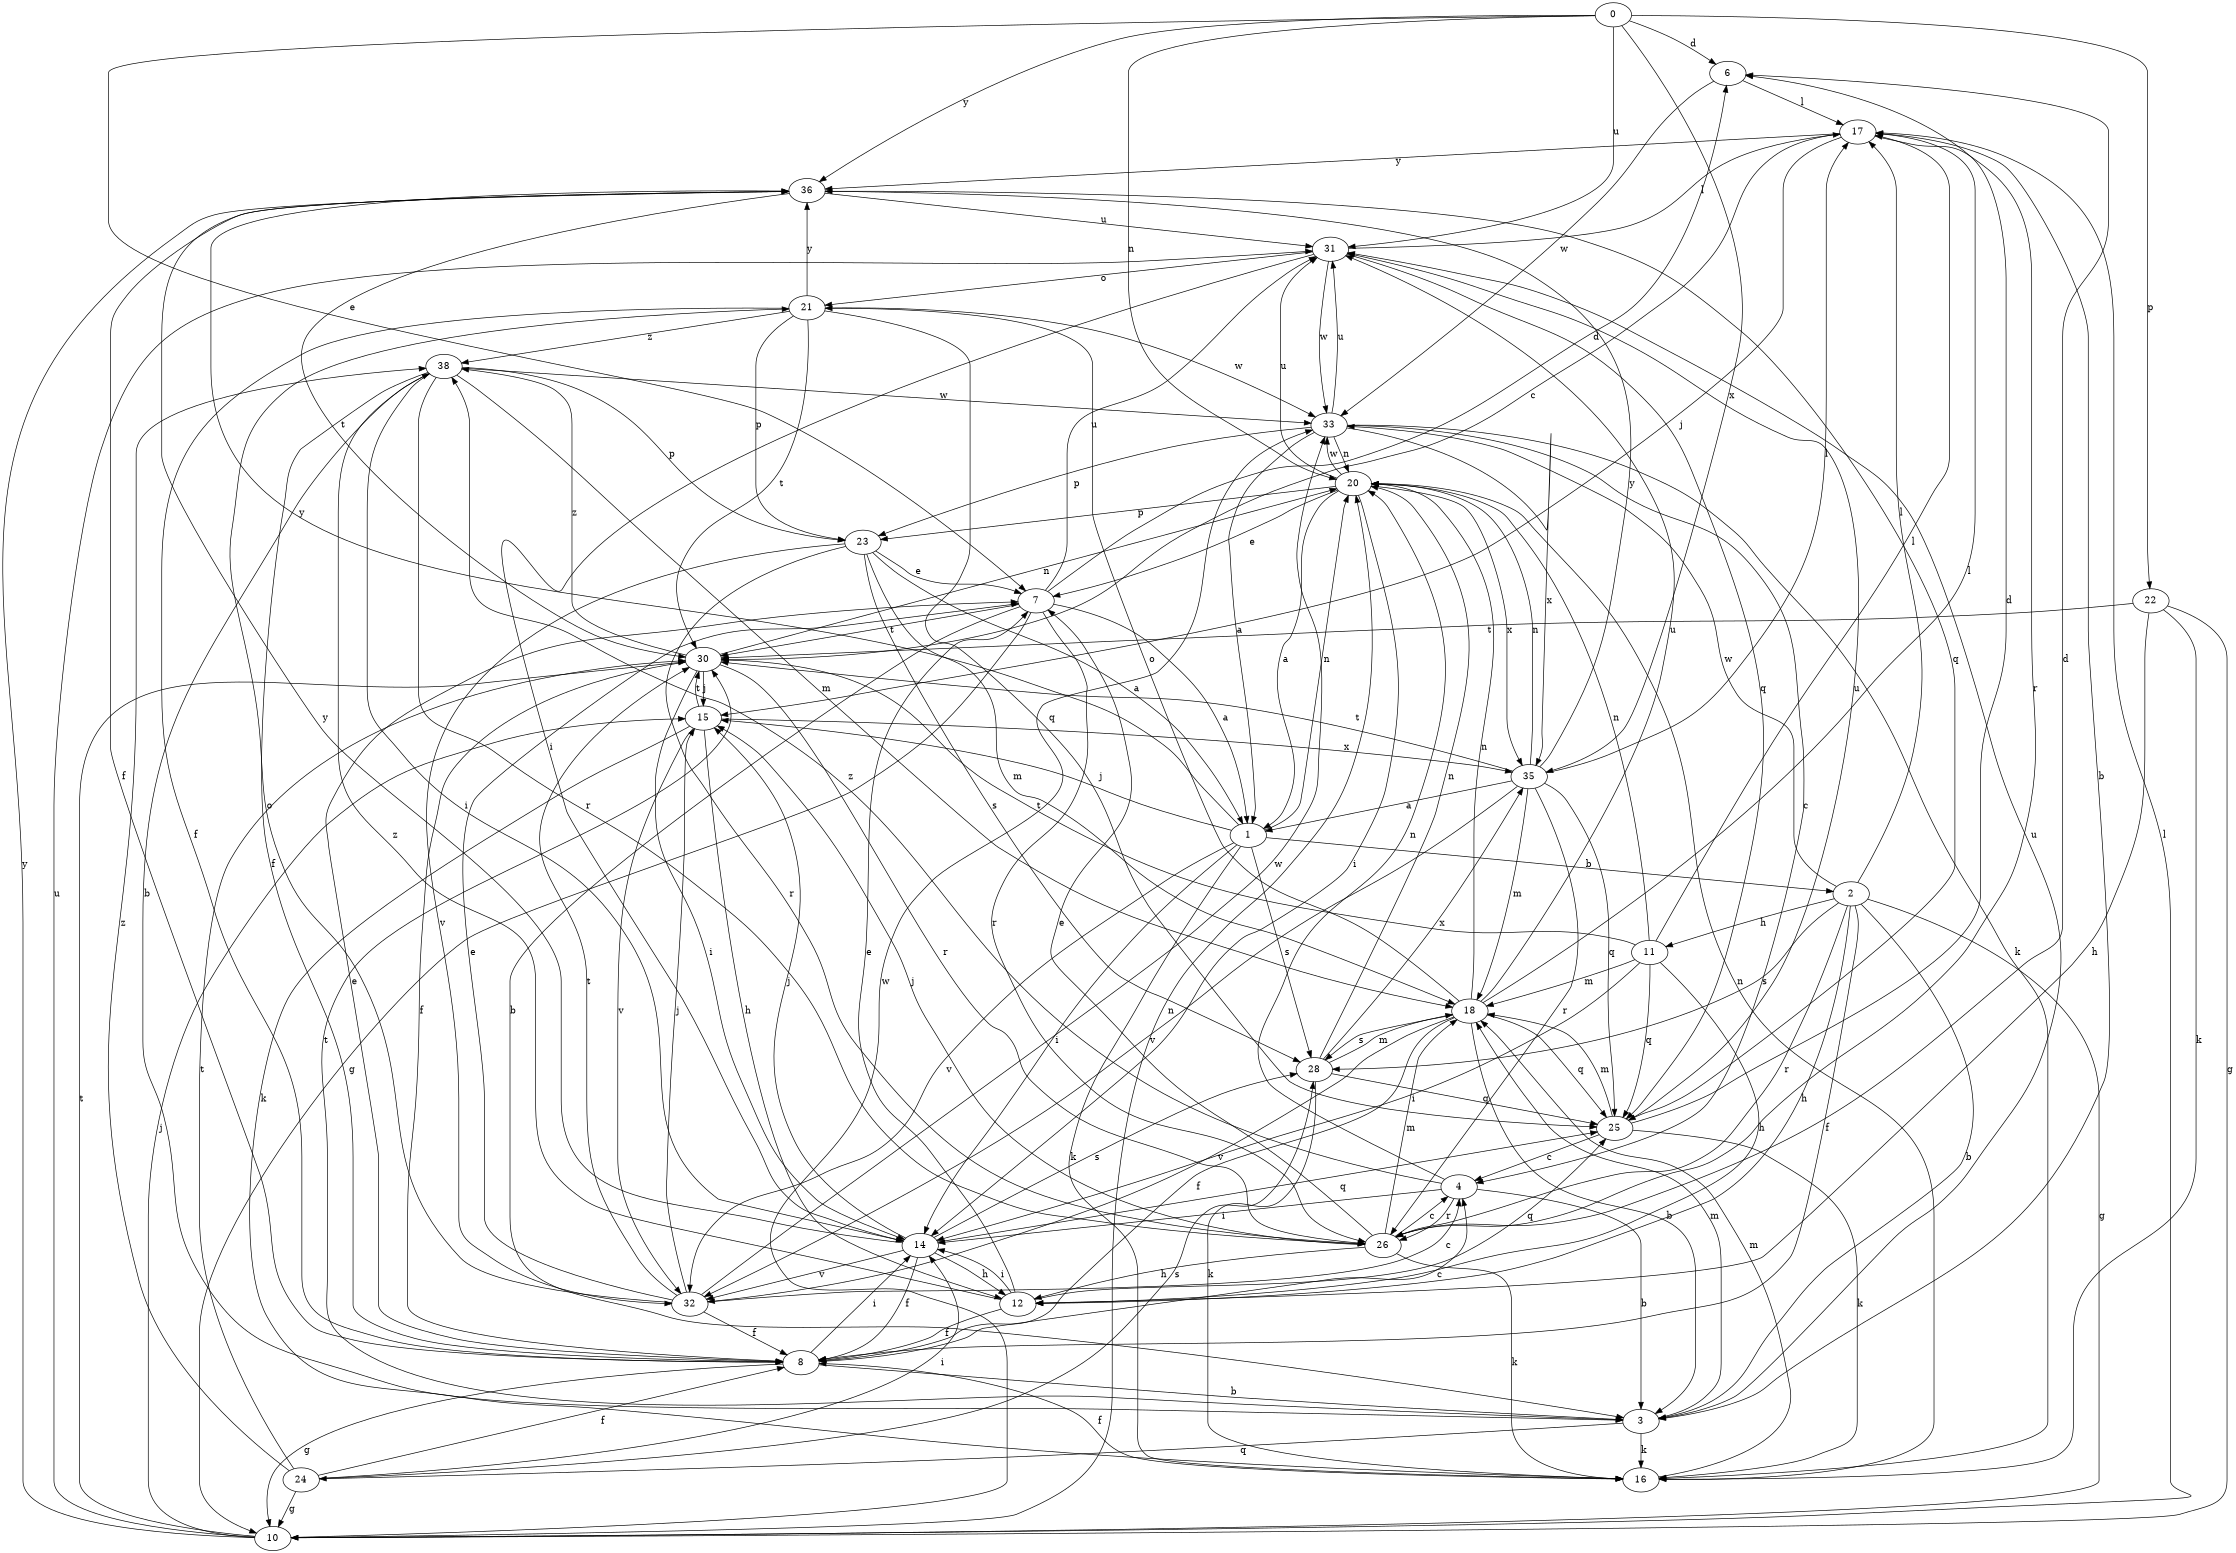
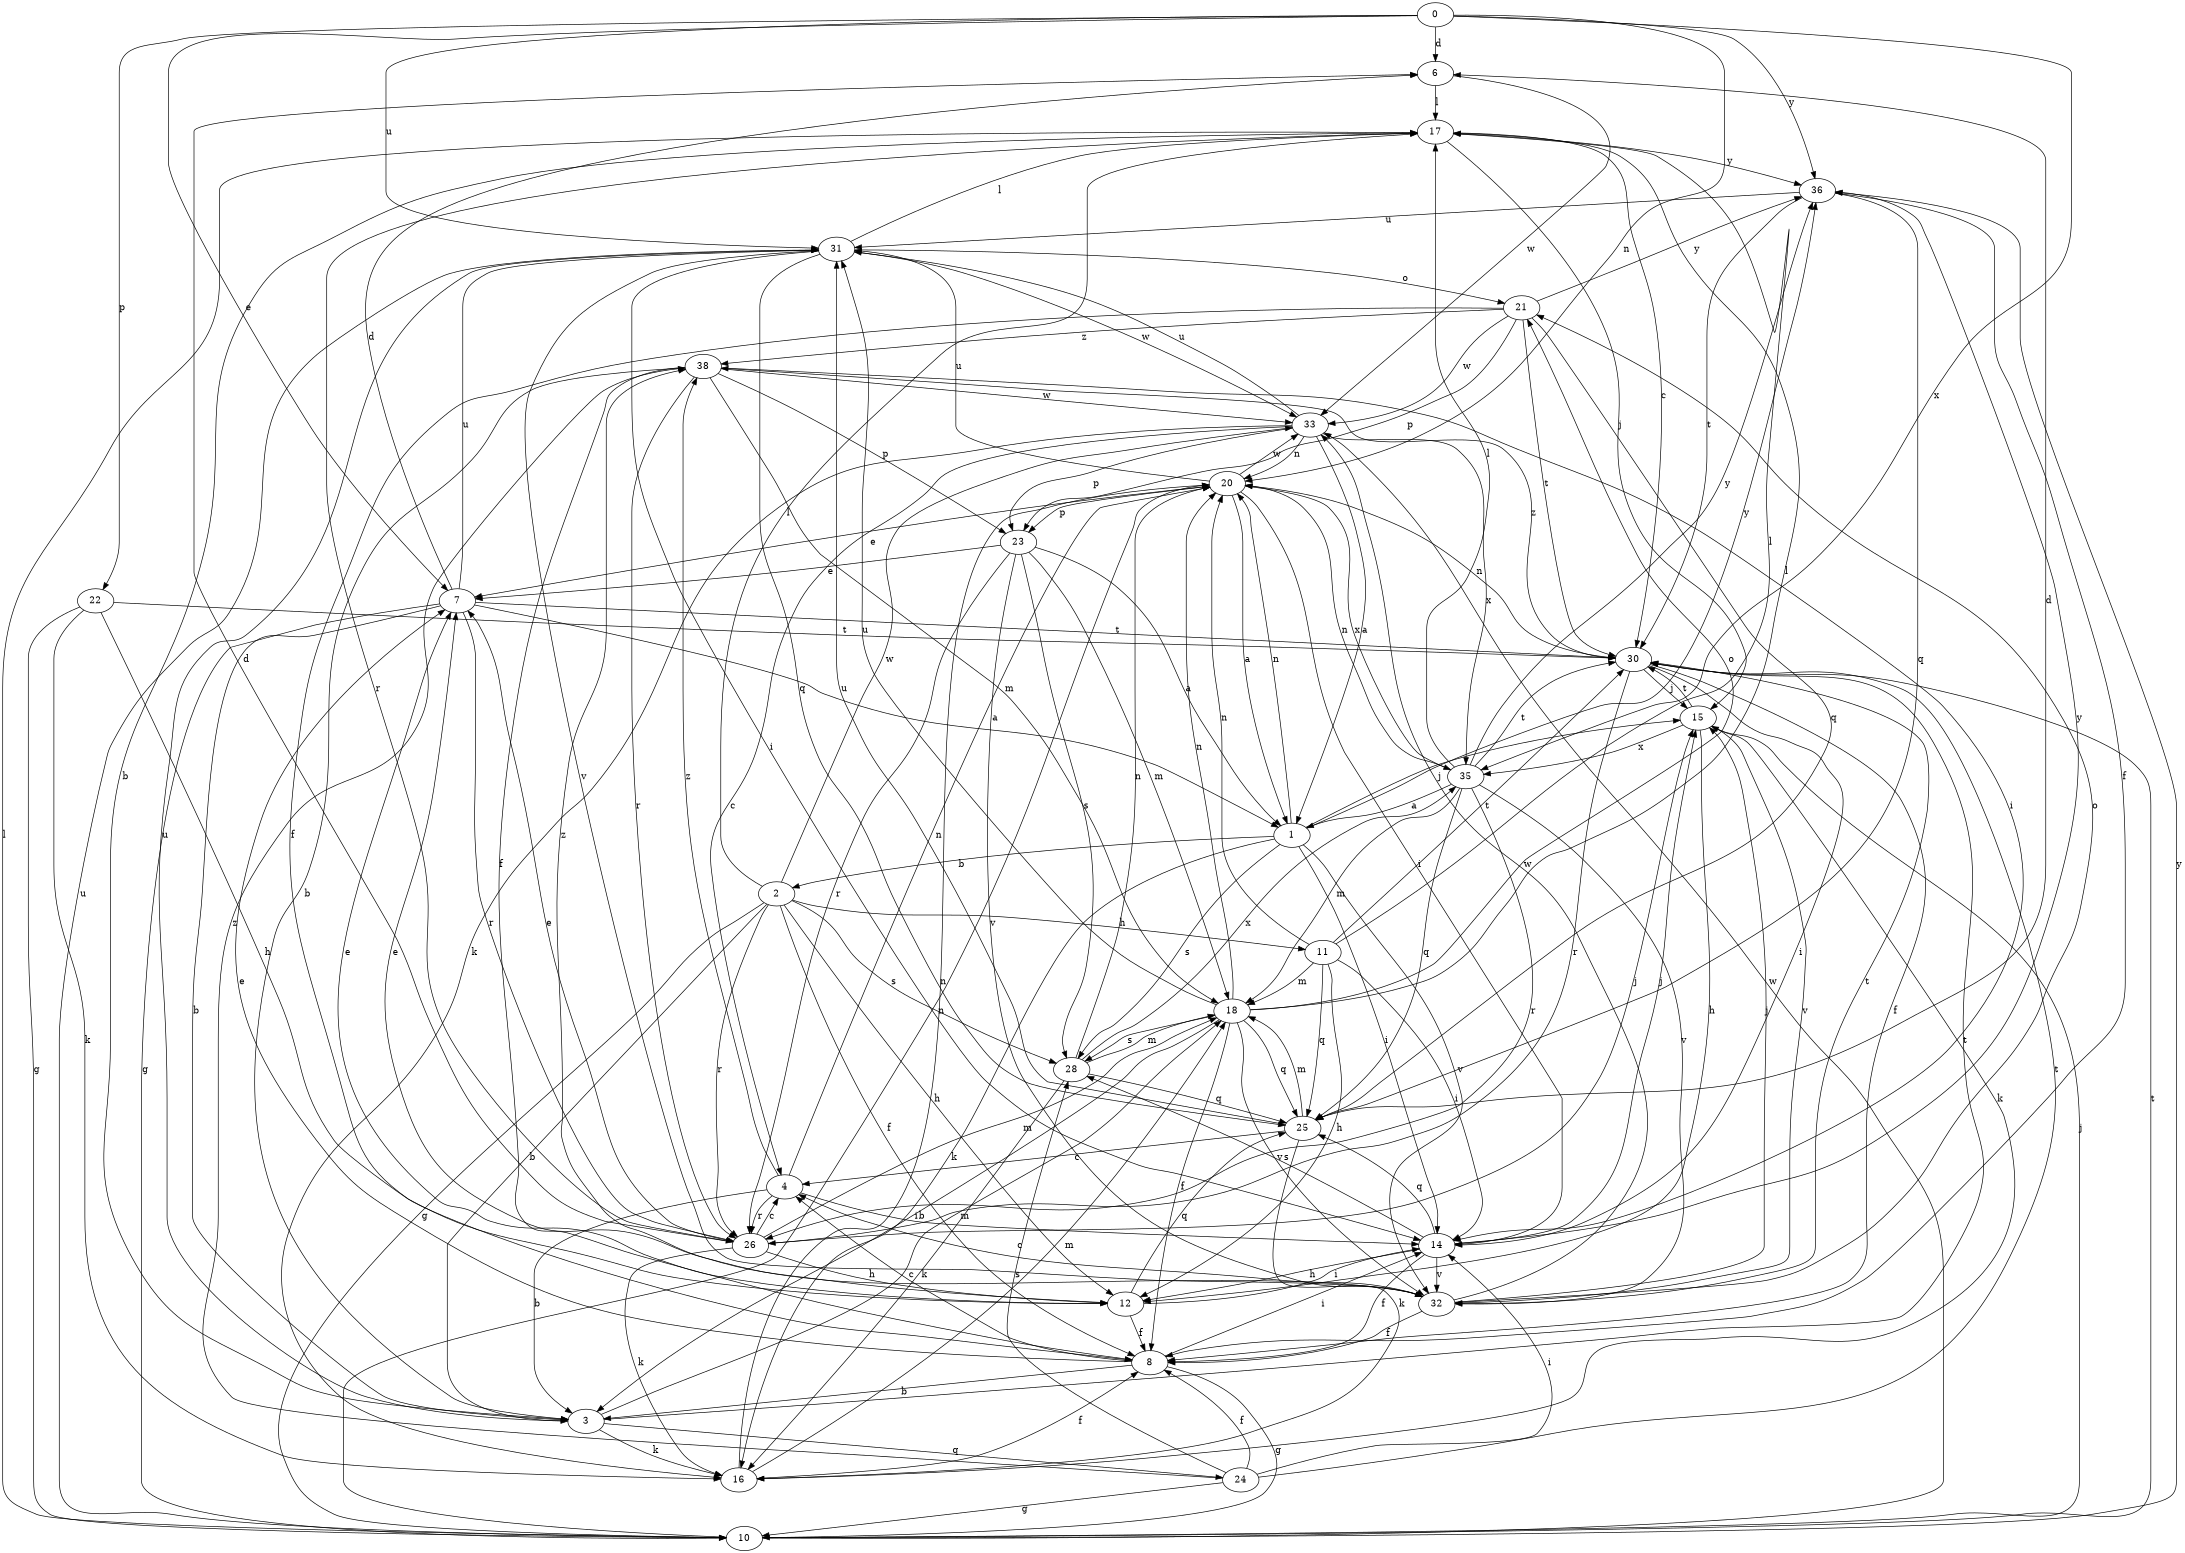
  strict digraph {
    0
    6
    7
    20
    22
    31
    35
    36
    17
    33
    1
    3
    10
    26
    30
    14
    23
    16
    12
    32
    25
    21
    18
    8
    2
    15
    28
    11
    4
    24
    38
    0 -> 6 [label=d]
    0 -> 7 [label=e]
    0 -> 20 [label=n]
    0 -> 22 [label=p]
    0 -> 31 [label=u]
    0 -> 35 [label=x]
    0 -> 36 [label=y]
    6 -> 17 [label=l]
    6 -> 33 [label=w]
    7 -> 6 [label=d]
    7 -> 31 [label=u]
    7 -> 1 [label=a]
    7 -> 3 [label=b]
    7 -> 10 [label=g]
    7 -> 26 [label=r]
    7 -> 30 [label=t]
    20 -> 7 [label=e]
    20 -> 31 [label=u]
    20 -> 35 [label=x]
    20 -> 33 [label=w]
    20 -> 1 [label=a]
    20 -> 14 [label=i]
    20 -> 23 [label=p]
    22 -> 10 [label=g]
    22 -> 30 [label=t]
    22 -> 16 [label=k]
    22 -> 12 [label=h]
    31 -> 17 [label=l]
    31 -> 33 [label=w]
    31 -> 14 [label=i]
+   31 -> 32 [label=v]
    31 -> 25 [label=q]
    31 -> 21 [label=o]
    35 -> 20 [label=n]
    35 -> 36 [label=y]
    35 -> 17 [label=l]
    35 -> 1 [label=a]
    35 -> 26 [label=r]
    35 -> 30 [label=t]
    35 -> 32 [label=v]
    35 -> 25 [label=q]
    35 -> 18 [label=m]
    36 -> 31 [label=u]
    36 -> 30 [label=t]
    36 -> 25 [label=q]
    36 -> 8 [label=f]
    17 -> 36 [label=y]
    17 -> 3 [label=b]
    17 -> 26 [label=r]
    17 -> 30 [label=c]
    17 -> 15 [label=j]
    33 -> 20 [label=n]
    33 -> 31 [label=u]
    33 -> 35 [label=x]
    33 -> 1 [label=a]
    33 -> 23 [label=p]
    33 -> 16 [label=k]
    33 -> 4 [label=c]
    1 -> 20 [label=n]
    1 -> 36 [label=y]
    1 -> 14 [label=i]
    1 -> 16 [label=k]
    1 -> 32 [label=v]
    1 -> 2 [label=b]
    1 -> 15 [label=j]
    1 -> 28 [label=s]
    3 -> 31 [label=u]
    3 -> 30 [label=t]
    3 -> 16 [label=k]
    3 -> 18 [label=m]
    3 -> 24 [label=q]
    10 -> 20 [label=n]
    10 -> 31 [label=u]
    10 -> 36 [label=y]
    10 -> 17 [label=l]
    10 -> 33 [label=w]
    10 -> 30 [label=t]
    10 -> 15 [label=j]
    26 -> 6 [label=d]
    26 -> 7 [label=e]
    26 -> 16 [label=k]
    26 -> 12 [label=h]
    26 -> 18 [label=m]
    26 -> 15 [label=j]
    26 -> 4 [label=c]
    30 -> 20 [label=n]
    30 -> 26 [label=r]
    30 -> 14 [label=i]
    30 -> 8 [label=f]
    30 -> 15 [label=j]
    30 -> 38 [label=z]
    14 -> 36 [label=y]
    14 -> 12 [label=h]
    14 -> 32 [label=v]
    14 -> 25 [label=q]
    14 -> 8 [label=f]
    14 -> 15 [label=j]
    14 -> 28 [label=s]
    23 -> 7 [label=e]
    23 -> 1 [label=a]
    23 -> 26 [label=r]
    23 -> 32 [label=v]
    23 -> 18 [label=m]
    23 -> 28 [label=s]
    16 -> 20 [label=n]
    16 -> 18 [label=m]
    16 -> 8 [label=f]
    12 -> 7 [label=e]
    12 -> 14 [label=i]
    12 -> 25 [label=q]
    12 -> 8 [label=f]
    12 -> 38 [label=z]
    32 -> 7 [label=e]
    32 -> 33 [label=w]
    32 -> 30 [label=t]
    32 -> 21 [label=o]
    32 -> 8 [label=f]
    32 -> 15 [label=j]
    32 -> 4 [label=c]
    25 -> 6 [label=d]
    25 -> 31 [label=u]
    25 -> 16 [label=k]
    25 -> 18 [label=m]
    25 -> 4 [label=c]
    21 -> 36 [label=y]
    21 -> 33 [label=w]
    21 -> 30 [label=t]
    21 -> 23 [label=p]
    21 -> 25 [label=q]
    21 -> 8 [label=f]
    21 -> 38 [label=z]
    18 -> 20 [label=n]
    18 -> 31 [label=u]
    18 -> 17 [label=l]
    18 -> 3 [label=b]
    18 -> 32 [label=v]
    18 -> 25 [label=q]
    18 -> 21 [label=o]
    18 -> 8 [label=f]
    18 -> 28 [label=s]
    8 -> 7 [label=e]
    8 -> 3 [label=b]
    8 -> 10 [label=g]
    8 -> 14 [label=i]
    8 -> 4 [label=c]
    2 -> 17 [label=l]
    2 -> 33 [label=w]
    2 -> 3 [label=b]
    2 -> 10 [label=g]
    2 -> 26 [label=r]
    2 -> 12 [label=h]
    2 -> 8 [label=f]
    2 -> 28 [label=s]
    2 -> 11 [label=h]
    15 -> 35 [label=x]
    15 -> 30 [label=t]
    15 -> 16 [label=k]
    15 -> 12 [label=h]
    15 -> 32 [label=v]
    28 -> 20 [label=n]
    28 -> 35 [label=x]
    28 -> 16 [label=k]
    28 -> 25 [label=q]
    28 -> 18 [label=m]
    11 -> 20 [label=n]
    11 -> 17 [label=l]
    11 -> 30 [label=t]
    11 -> 14 [label=i]
    11 -> 12 [label=h]
    11 -> 25 [label=q]
    11 -> 18 [label=m]
    4 -> 20 [label=n]
    4 -> 3 [label=b]
    4 -> 26 [label=r]
    4 -> 14 [label=i]
    4 -> 38 [label=z]
    24 -> 10 [label=g]
    24 -> 30 [label=t]
    24 -> 14 [label=i]
    24 -> 8 [label=f]
    24 -> 28 [label=s]
    24 -> 38 [label=z]
    38 -> 33 [label=w]
    38 -> 3 [label=b]
    38 -> 26 [label=r]
    38 -> 14 [label=i]
    38 -> 23 [label=p]
    38 -> 18 [label=m]
    38 -> 8 [label=f]
  }
